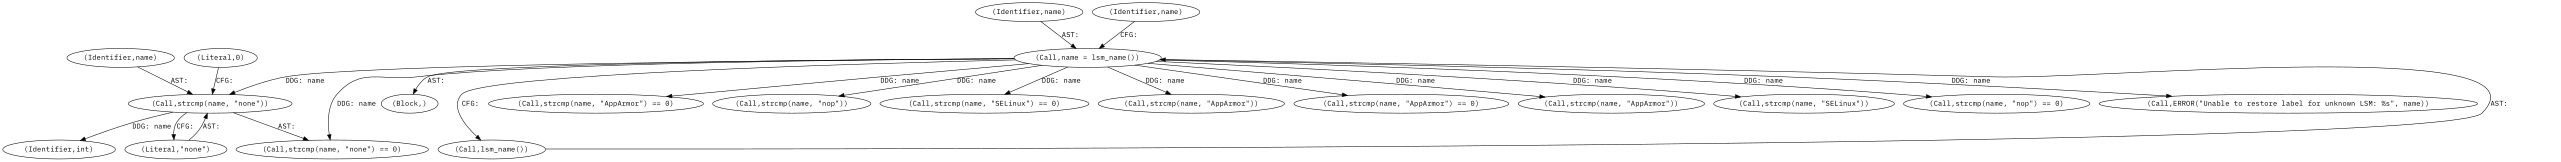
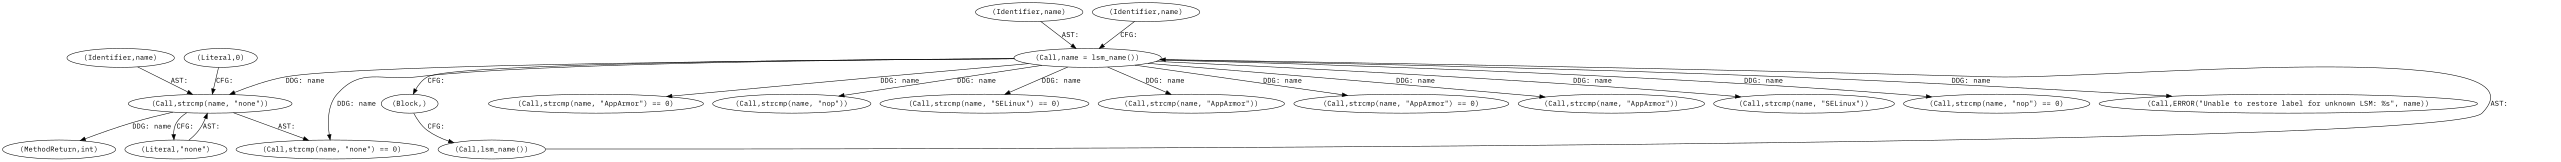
  digraph {
    fontname="IBM Plex Mono"
    node [fontname="IBM Plex Mono"]
    edge [fontname="IBM Plex Mono"]
    n1 [label="(Call,strcmp(name, \"none\"))"]
-   n2 [label="(Identifier,int)"]
+   n2 [label="(MethodReturn,int)"]
    n3 [label="(Call,strcmp(name, \"none\") == 0)"]
    n4 [label="(Literal,\"none\")"]
    n5 [label="(Call,name = lsm_name())"]
    n6 [label="(Call,lsm_name())"]
    n7 [label="(Call,strcmp(name, \"AppArmor\") == 0)"]
    n8 [label="(Block,)"]
    n9 [label="(Call,strcmp(name, \"nop\"))"]
    n10 [label="(Call,strcmp(name, \"SELinux\") == 0)"]
    n11 [label="(Call,strcmp(name, \"AppArmor\"))"]
    n12 [label="(Call,strcmp(name, \"AppArmor\") == 0)"]
    n13 [label="(Call,strcmp(name, \"AppArmor\"))"]
    n14 [label="(Call,strcmp(name, \"SELinux\"))"]
    n15 [label="(Call,strcmp(name, \"nop\") == 0)"]
    n16 [label="(Call,ERROR(\"Unable to restore label for unknown LSM: %s\", name))"]
    n17 [label="(Literal,0)"]
    n18 [label="(Identifier,name)"]
    n19 [label="(Identifier,name)"]
    n20 [label="(Identifier,name)"]
    n1 -> n2 [label="DDG: name"]
    n1 -> n3 [label="AST: "]
    n1 -> n4 [label="CFG: "]
    n4 -> n1 [label="AST: "]
    n5 -> n1 [label="DDG: name"]
    n5 -> n3 [label="DDG: name"]
-   n5 -> n6 [label="CFG: "]
+   n8 -> n6 [label="CFG: "]
    n5 -> n7 [label="DDG: name"]
-   n5 -> n8 [label="AST: "]
+   n5 -> n8 [label="CFG: "]
    n5 -> n9 [label="DDG: name"]
    n5 -> n10 [label="DDG: name"]
    n5 -> n11 [label="DDG: name"]
    n5 -> n12 [label="DDG: name"]
    n5 -> n13 [label="DDG: name"]
    n5 -> n14 [label="DDG: name"]
    n5 -> n15 [label="DDG: name"]
    n5 -> n16 [label="DDG: name"]
    n6 -> n5 [label="AST: "]
    n17 -> n1 [label="CFG: "]
    n18 -> n5 [label="AST: "]
    n19 -> n1 [label="AST: "]
    n20 -> n5 [label="CFG: "]
  }
